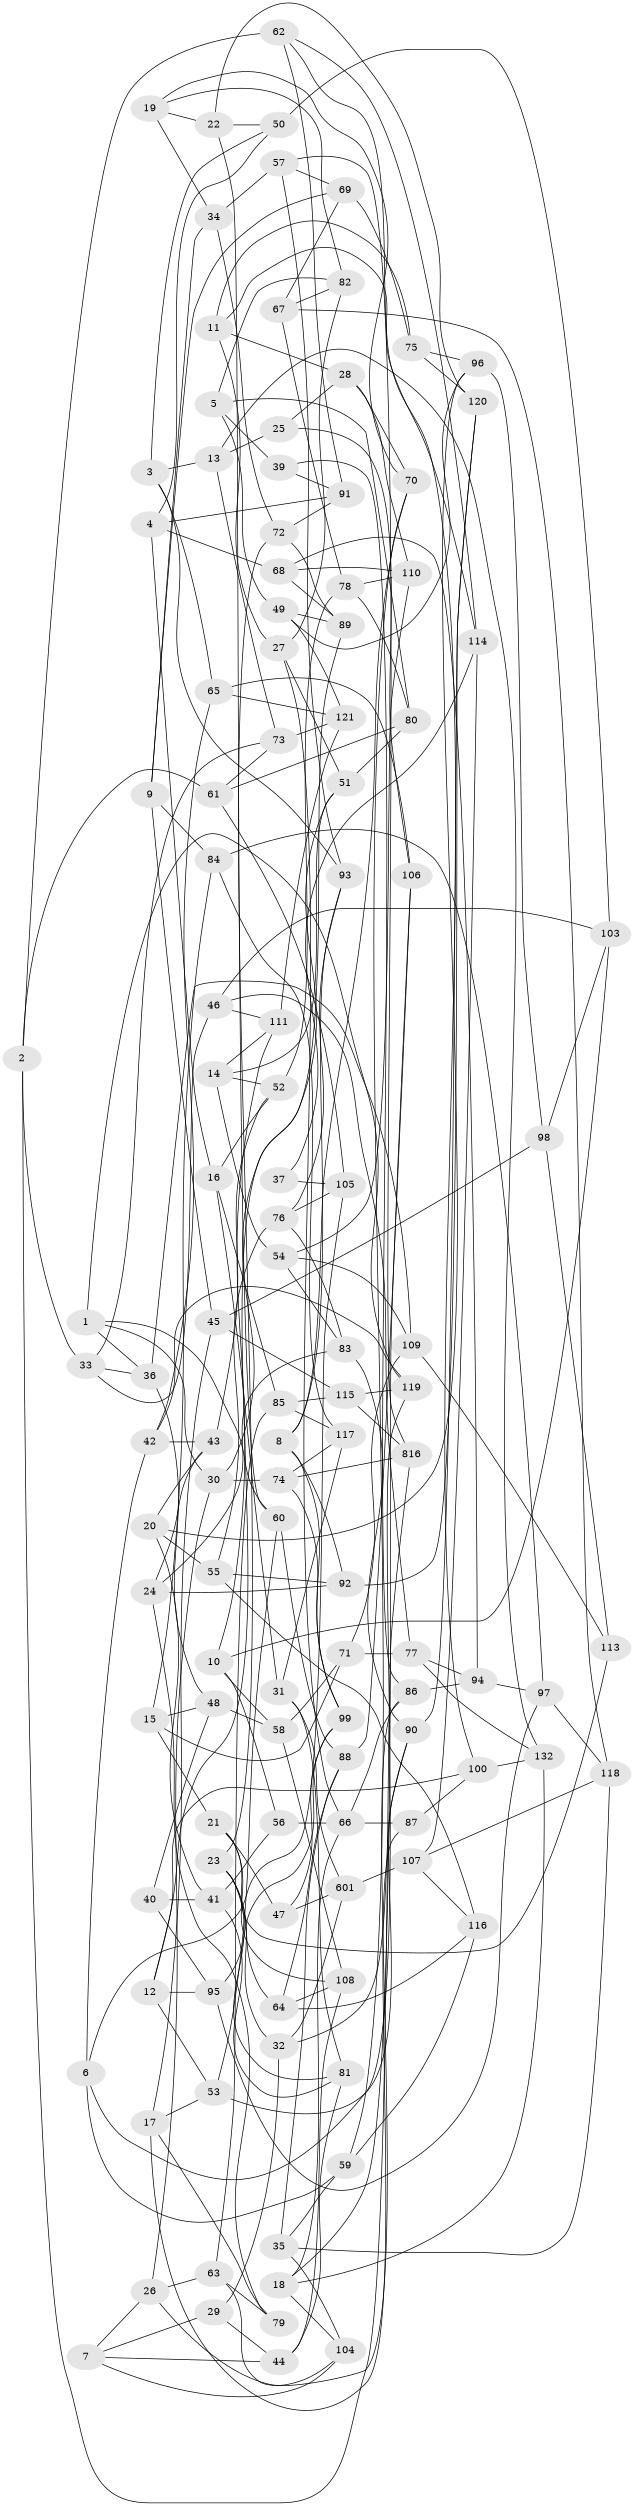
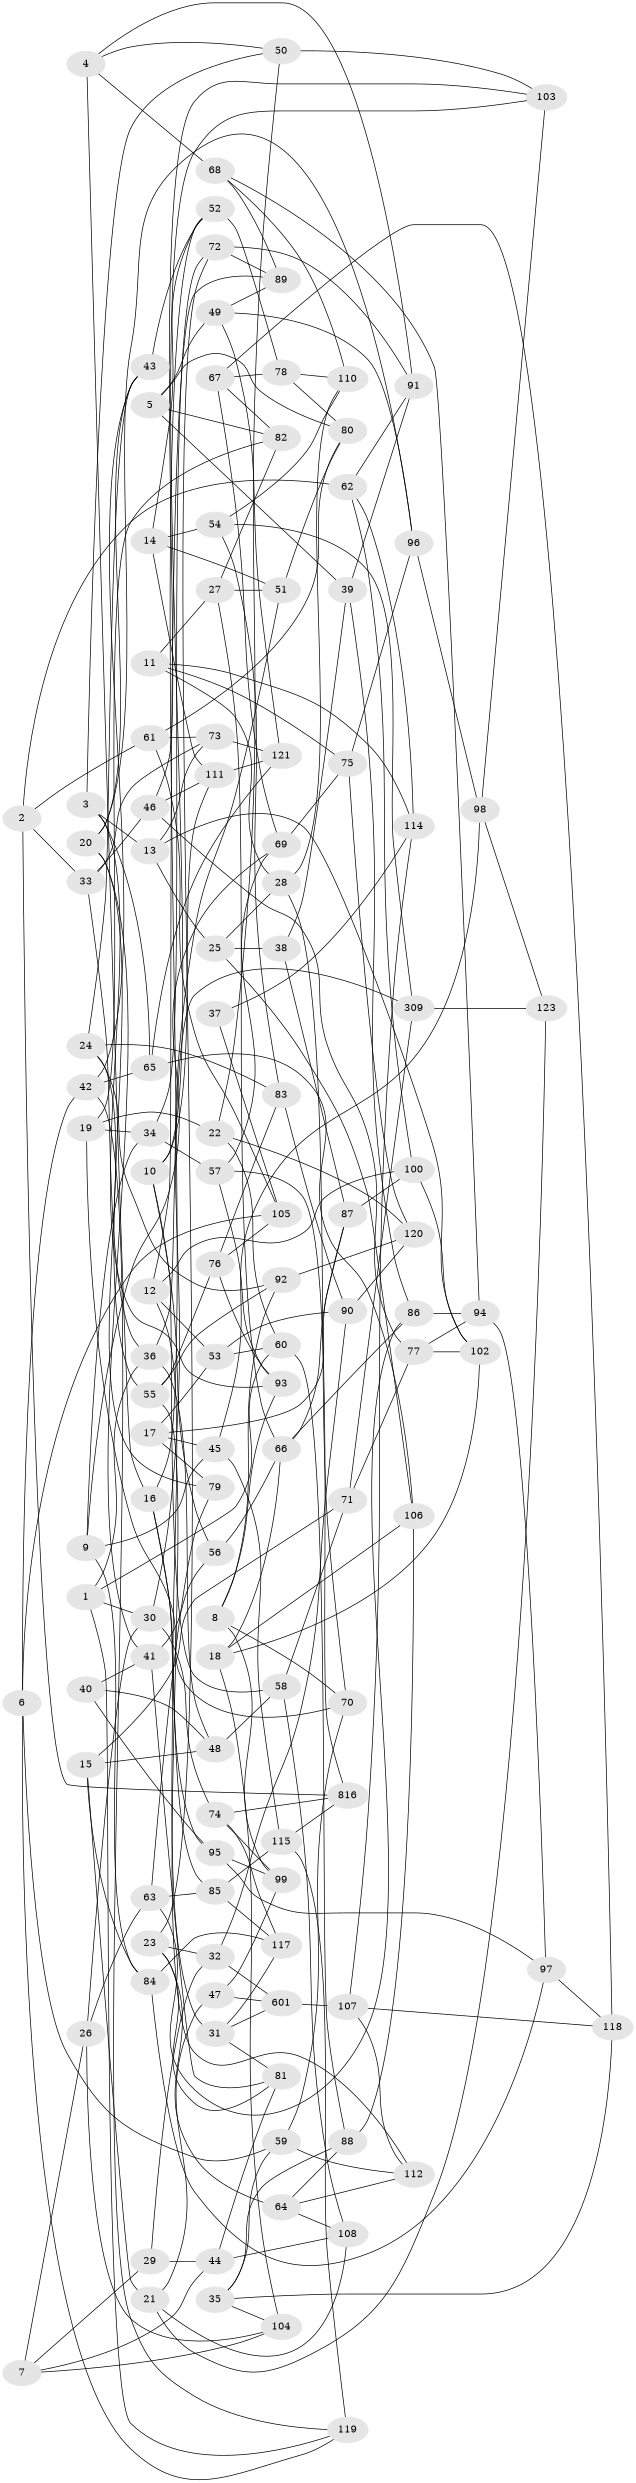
  graph {
    rankdir=LR
    node [color=gray90 style=filled]
    1
    30
    36
    60
    119
    51
    74
    48
-   109
+   109 [label=309]
    88
    2
    33
    61
    62
    n15 [label=816]
    73
    46
    80
    105
    91
    114
    100
    3
    13
    50
    65
    93
    25
-   102 [label=132]
+   102
    103
    106
    121
    4
    16
    68
    52
    31
    85
    89
    110
    94
    5
    39
    49
    82
    86
    96
    6
    42
    59
    43
    70
-   112 [label=116]
+   112
    7
    26
    29
    44
    104
    63
    32
    108
    81
    8
    92
    99
    120
    9
    34
    45
    69
    84
    72
    57
    98
    115
    75
    117
    97
    10
    56
    58
    111
    66
    71
    11
    27
    28
    12
    53
    95
    90
+   38
    14
    54
    78
    83
    15
    21
    47
-   113
+   113 [label=123]
    77
    n102 [label=601]
    17
    79
    87
    18
    19
    22
    20
    41
    55
    76
    23
    64
    24
    37
    107
    35
    118
    40
    67
    1 -- 30
    1 -- 36
    1 -- 60
    1 -- 119
    30 -- 51
    30 -- 74
    36 -- 48
    36 -- 109
    60 -- 88
    51 -- 80
    74 -- n15
    74 -- 99
    74 -- 117
    48 -- 58
    109 -- 113
    88 -- 106
    2 -- 33
    2 -- 61
    2 -- 62
    2 -- n15
    33 -- 36
    33 -- 73
    33 -- 46
    61 -- 73
    61 -- 80
    61 -- 105
    62 -- 91
    62 -- 114
    62 -- 100
    73 -- 121
    46 -- 103
    46 -- 111
    46 -- 77
    100 -- 102
    3 -- 13
    3 -- 50
    3 -- 65
    3 -- 93
    13 -- 73
    13 -- 25
    13 -- 102
    50 -- 103
    65 -- 106
    65 -- 121
    25 -- 106
    25 -- 28
+   25 -- 38
    4 -- 91
    4 -- 50
    4 -- 16
    4 -- 68
    16 -- 52
    16 -- 31
    16 -- 85
    68 -- 89
    68 -- 110
    68 -- 94
    52 -- 78
    31 -- 81
    31 -- 117
    31 -- n102
    85 -- 115
    85 -- 117
    94 -- 97
    5 -- 80
    5 -- 39
    5 -- 49
    5 -- 82
    39 -- 91
    39 -- 86
    49 -- 121
    49 -- 89
    49 -- 96
    86 -- 94
    96 -- 98
    6 -- 119
    6 -- 105
    6 -- 42
    6 -- 59
    42 -- 119
    42 -- 65
    42 -- 43
    59 -- 70
    59 -- 112
    43 -- 52
    7 -- 26
    7 -- 29
    7 -- 44
    7 -- 104
    26 -- 30
    26 -- 104
    26 -- 63
    29 -- 44
    29 -- 32
    44 -- 108
    44 -- 81
    63 -- 85
    63 -- 86
    63 -- 79
    32 -- 90
    32 -- n102
    8 -- 93
    8 -- 70
    8 -- 92
    8 -- 99
    92 -- 120
    9 -- 34
    9 -- 45
    9 -- 69
    9 -- 84
    34 -- 72
    34 -- 57
    45 -- 98
    45 -- 115
    69 -- 75
    84 -- 117
    84 -- 97
    72 -- 91
    72 -- 89
    57 -- n15
    57 -- 93
    57 -- 69
    98 -- 103
    98 -- 113
    115 -- 119
    115 -- n15
    75 -- 96
    75 -- 120
    97 -- 118
    10 -- 103
    10 -- 56
    10 -- 58
    10 -- 111
    56 -- 66
    58 -- 108
    58 -- 71
    111 -- 121
    66 -- 86
    66 -- 87
    71 -- 109
    71 -- 77
    11 -- 114
    11 -- 75
    11 -- 27
    11 -- 28
    27 -- 51
    27 -- 82
    27 -- 66
    28 -- 110
    28 -- 70
    12 -- 100
    12 -- 89
    12 -- 53
    12 -- 95
    53 -- 60
    53 -- 90
    95 -- 99
    95 -- 97
    90 -- 120
+   38 -- 39
+   38 -- 87
    14 -- 51
    14 -- 52
    14 -- 111
    14 -- 54
    54 -- 109
    54 -- 110
    54 -- 83
    78 -- 80
    78 -- 110
    83 -- 90
    15 -- 48
    15 -- 84
    15 -- 71
    15 -- 21
    21 -- 108
    21 -- 47
    21 -- 113
    47 -- 99
    47 -- n102
    77 -- 102
    77 -- 94
    n102 -- 107
    17 -- 45
    17 -- 53
    17 -- 79
    17 -- 87
    87 -- 100
    18 -- 102
    18 -- 106
    18 -- 104
    18 -- 66
    19 -- 82
    19 -- 70
    19 -- 34
    19 -- 22
    22 -- 60
    22 -- 50
    22 -- 120
    20 -- 96
    20 -- 43
    20 -- 41
    20 -- 55
    41 -- 81
    41 -- 56
    55 -- 112
    55 -- 92
    55 -- 76
    76 -- 105
    76 -- 93
    76 -- 83
    23 -- 32
    23 -- 81
    23 -- 72
    23 -- 64
    64 -- 88
    64 -- 112
    64 -- 108
    24 -- 43
    24 -- 92
    24 -- 83
    24 -- 79
    37 -- 105
    37 -- 114
    107 -- 114
    107 -- 112
    107 -- 118
    35 -- 88
    35 -- 59
    35 -- 104
    35 -- 118
    40 -- 48
    40 -- 95
    40 -- 41
    67 -- 82
    67 -- 69
    67 -- 78
    67 -- 118
  }
